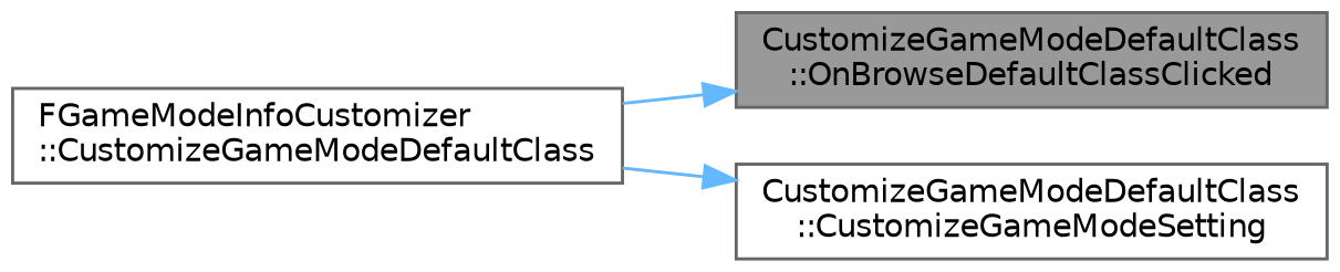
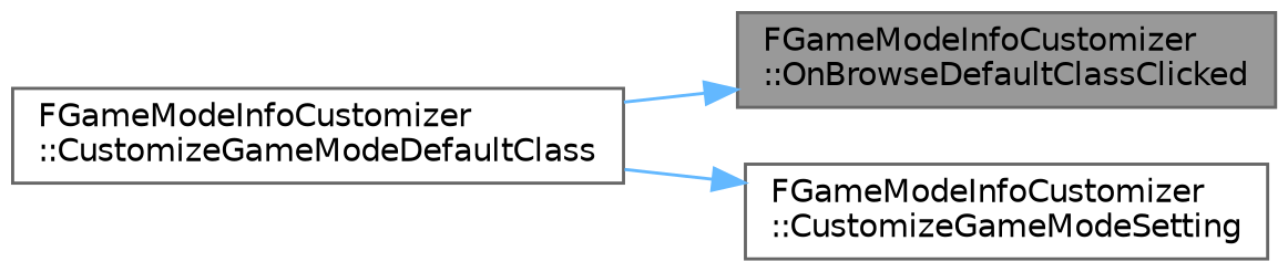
  digraph {
    rankdir=RL
    node [color=grey40 fillcolor=white fontname=Helvetica fontsize=10 shape=box style=filled]
    edge [color=steelblue1 dir=back fontname=Helvetica fontsize=10 labelfontname=Helvetica labelfontsize=10 style=solid]
-   n1 [color=gray40 fillcolor=grey60 fontcolor=black height=0.2 label="CustomizeGameModeDefaultClass\l::OnBrowseDefaultClassClicked" width=0.4]
+   n1 [color=gray40 fillcolor=grey60 fontcolor=black height=0.2 label="FGameModeInfoCustomizer\l::OnBrowseDefaultClassClicked" width=0.4]
    n2 [height=0.2 label="FGameModeInfoCustomizer\l::CustomizeGameModeDefaultClass" width=0.4]
-   n3 [height=0.2 label="CustomizeGameModeDefaultClass\l::CustomizeGameModeSetting" width=0.4]
+   n3 [height=0.2 label="FGameModeInfoCustomizer\l::CustomizeGameModeSetting" width=0.4]
    n1 -> n2
    n3 -> n2
  }
